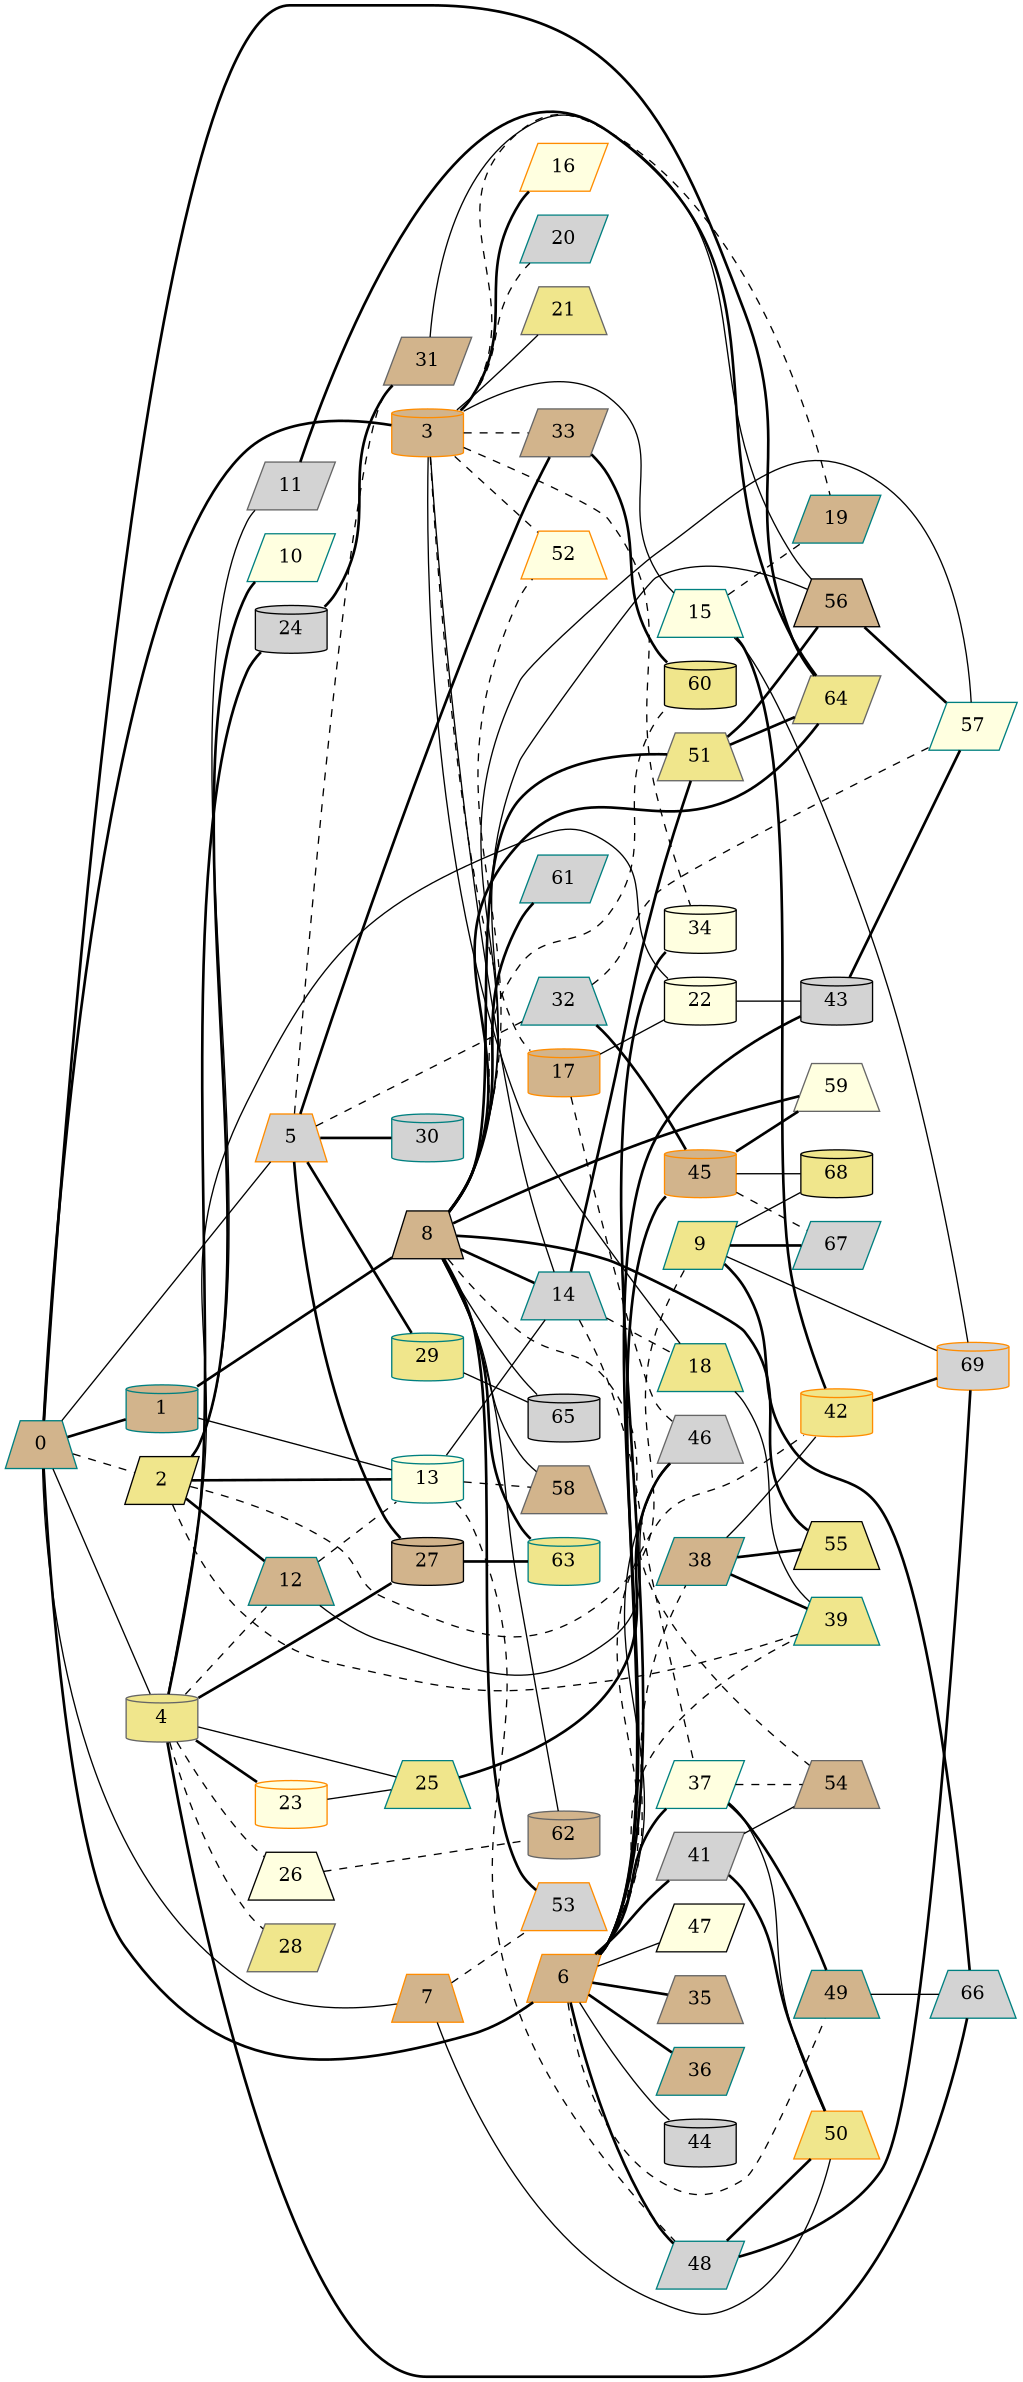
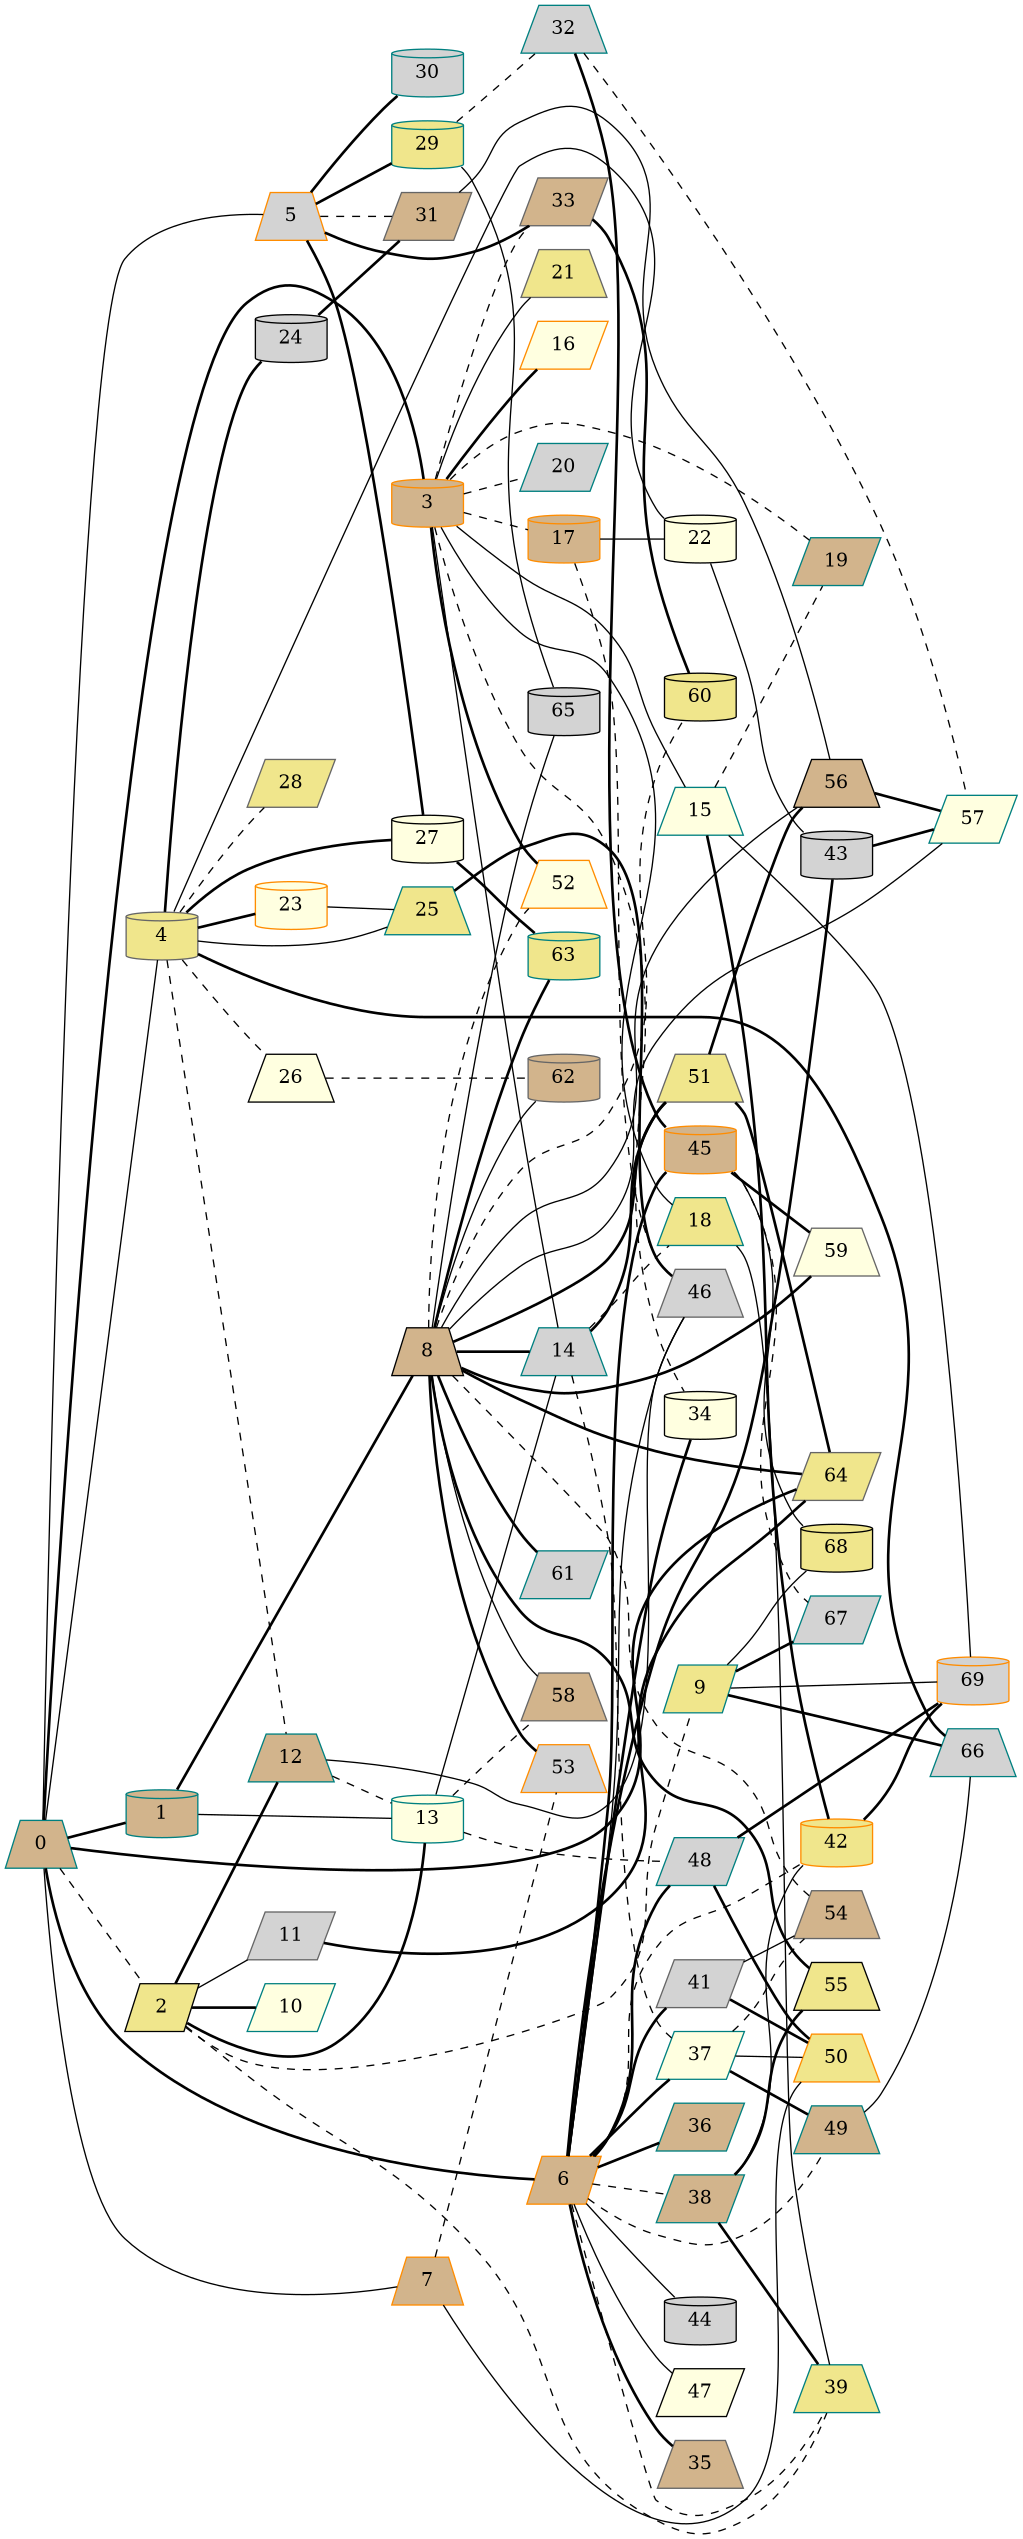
  graph {
    rankdir=LR
    node [color=teal fillcolor=tan shape=trapezium style=filled]
    edge [style=bold]
    1 [shape=cylinder]
    0
    2 [color=black fillcolor=khaki shape=parallelogram]
    3 [color=darkorange shape=cylinder]
    4 [color=gray40 fillcolor=khaki shape=cylinder]
    5 [color=darkorange fillcolor=lightgrey]
    6 [color=darkorange shape=parallelogram]
    7 [color=darkorange]
    64 [color=gray40 fillcolor=khaki shape=parallelogram]
    8 [color=black]
    13 [fillcolor=lightyellow shape=cylinder]
    9 [fillcolor=khaki shape=parallelogram]
    10 [fillcolor=lightyellow shape=parallelogram]
    11 [color=gray40 fillcolor=lightgrey shape=parallelogram]
    12
    39 [fillcolor=khaki]
    14 [fillcolor=lightgrey]
    15 [fillcolor=lightyellow]
    16 [color=darkorange fillcolor=lightyellow shape=parallelogram]
    17 [color=darkorange shape=cylinder]
    18 [fillcolor=khaki]
    19 [shape=parallelogram]
    20 [fillcolor=lightgrey shape=parallelogram]
    21 [color=gray40 fillcolor=khaki]
    52 [color=darkorange fillcolor=lightyellow]
    34 [color=black fillcolor=lightyellow shape=cylinder]
    33 [color=gray40 shape=parallelogram]
    22 [color=black fillcolor=lightyellow shape=cylinder]
    23 [color=darkorange fillcolor=lightyellow shape=cylinder]
    24 [color=black fillcolor=lightgrey shape=cylinder]
    25 [fillcolor=khaki]
    26 [color=black fillcolor=lightyellow]
-   27 [color=black shape=cylinder]
+   27 [color=black fillcolor=lightyellow shape=cylinder]
    28 [color=gray40 fillcolor=khaki shape=parallelogram]
    66 [fillcolor=lightgrey]
    32 [fillcolor=lightgrey]
    29 [fillcolor=khaki shape=cylinder]
    30 [fillcolor=lightgrey shape=cylinder]
    31 [color=gray40 shape=parallelogram]
    35 [color=gray40]
    36 [shape=parallelogram]
    37 [fillcolor=lightyellow shape=parallelogram]
    38 [shape=parallelogram]
    41 [color=gray40 fillcolor=lightgrey shape=parallelogram]
    42 [color=darkorange fillcolor=khaki shape=cylinder]
    43 [color=black fillcolor=lightgrey shape=cylinder]
    44 [color=black fillcolor=lightgrey shape=cylinder]
    45 [color=darkorange shape=cylinder]
    46 [color=gray40 fillcolor=lightgrey]
    47 [color=black fillcolor=lightyellow shape=parallelogram]
    48 [fillcolor=lightgrey shape=parallelogram]
    49
    50 [color=darkorange fillcolor=khaki]
    53 [color=darkorange fillcolor=lightgrey]
    65 [color=black fillcolor=lightgrey shape=cylinder]
    51 [color=gray40 fillcolor=khaki]
    54 [color=gray40]
    55 [color=black fillcolor=khaki]
    56 [color=black]
    57 [fillcolor=lightyellow shape=parallelogram]
    58 [color=gray40]
    59 [color=gray40 fillcolor=lightyellow]
    60 [color=black fillcolor=khaki shape=cylinder]
    61 [fillcolor=lightgrey shape=parallelogram]
    62 [color=gray40 shape=cylinder]
    63 [fillcolor=khaki shape=cylinder]
    67 [fillcolor=lightgrey shape=parallelogram]
    68 [color=black fillcolor=khaki shape=cylinder]
    69 [color=darkorange fillcolor=lightgrey shape=cylinder]
    1 -- 8
    1 -- 13 [style=solid]
    0 -- 1
    0 -- 2 [style=dashed]
    0 -- 3
    0 -- 4 [style=solid]
    0 -- 5 [style=solid]
    0 -- 6
    0 -- 7 [style=solid]
    0 -- 64
    2 -- 13
    2 -- 9 [style=dashed]
    2 -- 10
    2 -- 11 [style=solid]
    2 -- 12
    2 -- 39 [style=dashed]
    3 -- 14 [style=solid]
    3 -- 15 [style=solid]
    3 -- 16
    3 -- 17 [style=dashed]
    3 -- 18 [style=solid]
    3 -- 19 [style=dashed]
    3 -- 20 [style=dashed]
    3 -- 21 [style=solid]
-   3 -- 52 [style=dashed]
+   3 -- 52
    3 -- 34 [style=dashed]
    3 -- 33 [style=dashed]
    4 -- 12 [style=dashed]
    4 -- 22 [style=solid]
    4 -- 23
    4 -- 24
    4 -- 25 [style=solid]
    4 -- 26 [style=dashed]
    4 -- 27
    4 -- 28 [style=dashed]
    4 -- 66
    5 -- 33
    5 -- 27
-   5 -- 32 [style=dashed]
+   29 -- 32 [style=dashed]
    5 -- 29
    5 -- 30
    5 -- 31 [style=dashed]
    6 -- 39 [style=dashed]
    6 -- 34
    6 -- 35
    6 -- 36
    6 -- 37
    6 -- 38 [style=dashed]
    6 -- 41
    6 -- 42 [style=dashed]
    6 -- 43
    6 -- 44 [style=solid]
    6 -- 45
    6 -- 46 [style=solid]
    6 -- 47 [style=solid]
    6 -- 48
    6 -- 49 [style=dashed]
    7 -- 50 [style=solid]
    7 -- 53 [style=dashed]
    8 -- 64
    8 -- 14
    8 -- 52 [style=dashed]
    8 -- 53
    8 -- 65 [style=solid]
    8 -- 51
    8 -- 54 [style=dashed]
    8 -- 55
    8 -- 56 [style=solid]
    8 -- 57 [style=solid]
    8 -- 58 [style=solid]
    8 -- 59
    8 -- 60 [style=dashed]
    8 -- 61
    8 -- 62 [style=solid]
    8 -- 63
    13 -- 14 [style=solid]
    13 -- 48 [style=dashed]
    13 -- 58 [style=dashed]
    9 -- 66
    9 -- 67
    9 -- 68 [style=solid]
    9 -- 69 [style=solid]
    11 -- 64
    12 -- 13 [style=dashed]
    12 -- 46 [style=solid]
    14 -- 18 [style=dashed]
    14 -- 37 [style=dashed]
    14 -- 51
    15 -- 19 [style=dashed]
    15 -- 42
    15 -- 69 [style=solid]
    17 -- 22 [style=solid]
    17 -- 46 [style=dashed]
    18 -- 39 [style=solid]
    33 -- 60
    22 -- 43 [style=solid]
    23 -- 25 [style=solid]
    24 -- 31
    25 -- 46
    26 -- 62 [style=dashed]
    27 -- 63
    32 -- 45
    32 -- 57 [style=dashed]
    29 -- 65 [style=solid]
    31 -- 56 [style=solid]
    37 -- 49
    37 -- 50 [style=solid]
    37 -- 54 [style=dashed]
    38 -- 39
    38 -- 42 [style=solid]
    38 -- 55
    41 -- 50
    41 -- 54 [style=solid]
    42 -- 69
    43 -- 57
    45 -- 59
    45 -- 67 [style=dashed]
    45 -- 68 [style=solid]
    48 -- 50
    48 -- 69
    49 -- 66 [style=solid]
    51 -- 64
    51 -- 56
    56 -- 57
  }
